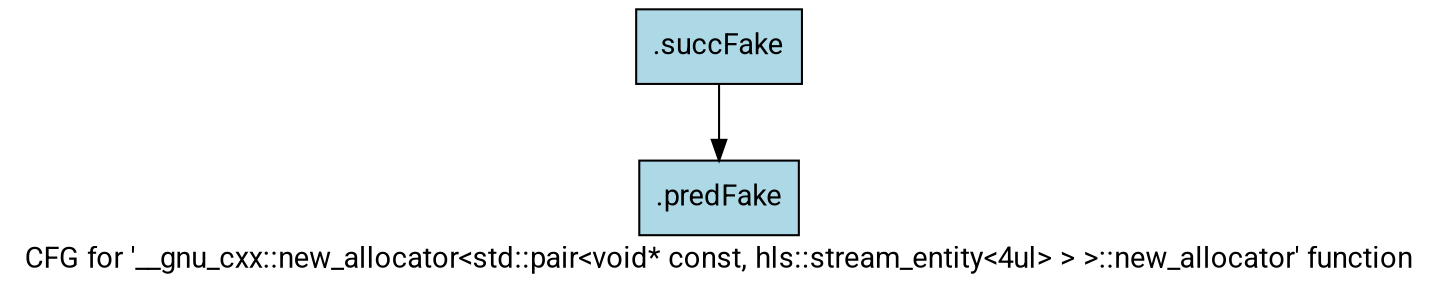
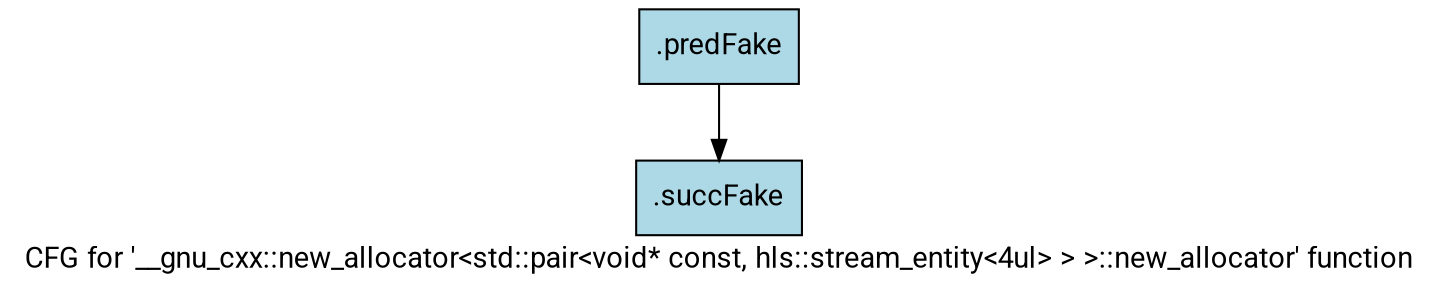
  digraph {
    label="CFG for '__gnu_cxx::new_allocator\<std::pair\<void* const, hls::stream_entity\<4ul\> \> \>::new_allocator' function"
    fontname=Roboto
    node [shape=record style=filled fillcolor=lightblue fontname=Roboto]
    n1 [label="{.predFake}"]
    n2 [filename="/mnt/xilinx/Vitis_HLS/2021.2/tps/lnx64/gcc-6.2.0/lib/gcc/x86_64-pc-linux-gnu/6.2.0/../../../../include/c++/6.2.0/ext/new_allocator.h" label="{.succFake}" linenumber=79]
-   n2 -> n1 [execusionnum=2 filename="/mnt/xilinx/Vitis_HLS/2021.2/tps/lnx64/gcc-6.2.0/lib/gcc/x86_64-pc-linux-gnu/6.2.0/../../../../include/c++/6.2.0/ext/new_allocator.h" style=solid fontname=Roboto]
+   n1 -> n2 [execusionnum=2 filename="/mnt/xilinx/Vitis_HLS/2021.2/tps/lnx64/gcc-6.2.0/lib/gcc/x86_64-pc-linux-gnu/6.2.0/../../../../include/c++/6.2.0/ext/new_allocator.h" style=solid fontname=Roboto]
  }
